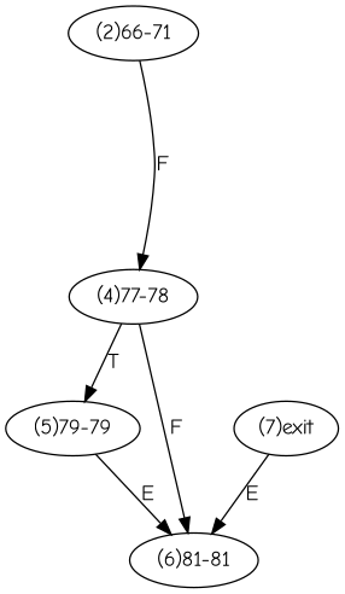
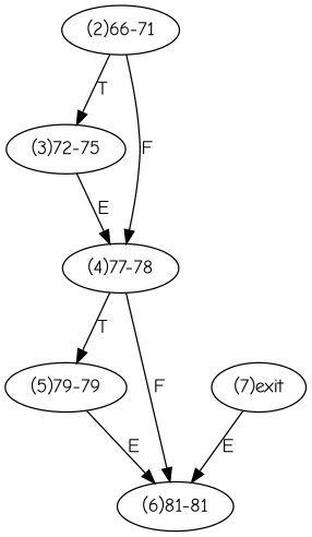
  digraph {
    fontname="Comic Neue"
    node [fontname="Comic Neue"]
    edge [fontname="Comic Neue"]
    n1 [label="(2)66-71"]
+   n2 [label="(3)72-75"]
    n3 [label="(4)77-78"]
    n4 [label="(5)79-79"]
    n5 [label="(6)81-81"]
    n6 [label="(7)exit"]
+   n1 -> n2 [label=T]
    n1 -> n3 [label=F]
+   n2 -> n3 [label=E]
    n3 -> n4 [label=T]
    n3 -> n5 [label=F]
    n4 -> n5 [label=E]
    n6 -> n5 [label=E]
  }
